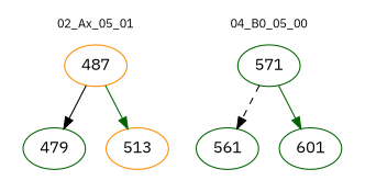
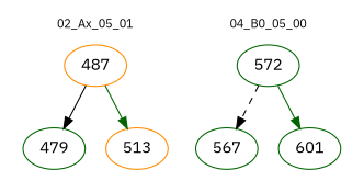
  digraph {
    fontname="IBM Plex Sans"
    node [color=darkgreen fontname="IBM Plex Sans"]
    edge [color=black fontname="IBM Plex Sans" style=solid]
    n1 [color=darkorange label=487]
    n2 [label=479]
    n3 [color=darkorange label=513]
-   n4 [label=571]
-   n5 [label=561]
+   n4 [label=572]
+   n5 [label=567]
    n6 [label=601]
    subgraph cluster_1 {
      color=white
      fontsize=10
      label="02_Ax_05_01"
      n1
      n2
      n3
    }
    subgraph cluster_2 {
      color=white
      fontsize=10
      label="04_B0_05_00"
      n4
      n5
      n6
    }
    n1 -> n2
    n1 -> n3 [color=darkgreen]
    n4 -> n5 [style=dashed]
    n4 -> n6 [color=darkgreen]
  }
